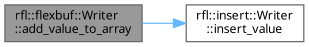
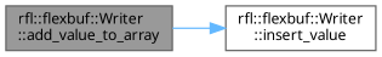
  digraph {
    rankdir=LR
    fontname="Noto Sans"
    node [fontname="Noto Sans" fontsize=10 shape=box style=filled]
    n1 [color=gray40 fillcolor=grey60 fontcolor=black height=0.2 label="rfl::flexbuf::Writer\l::add_value_to_array" width=0.4]
-   n2 [color=grey40 fillcolor=white height=0.2 label="rfl::insert::Writer\l::insert_value" width=0.4]
+   n2 [color=grey40 fillcolor=white height=0.2 label="rfl::flexbuf::Writer\l::insert_value" width=0.4]
    n1 -> n2 [color=steelblue1 fontname="Noto Sans" fontsize=10 labelfontname=Helvetica labelfontsize=10 style=solid]
  }
